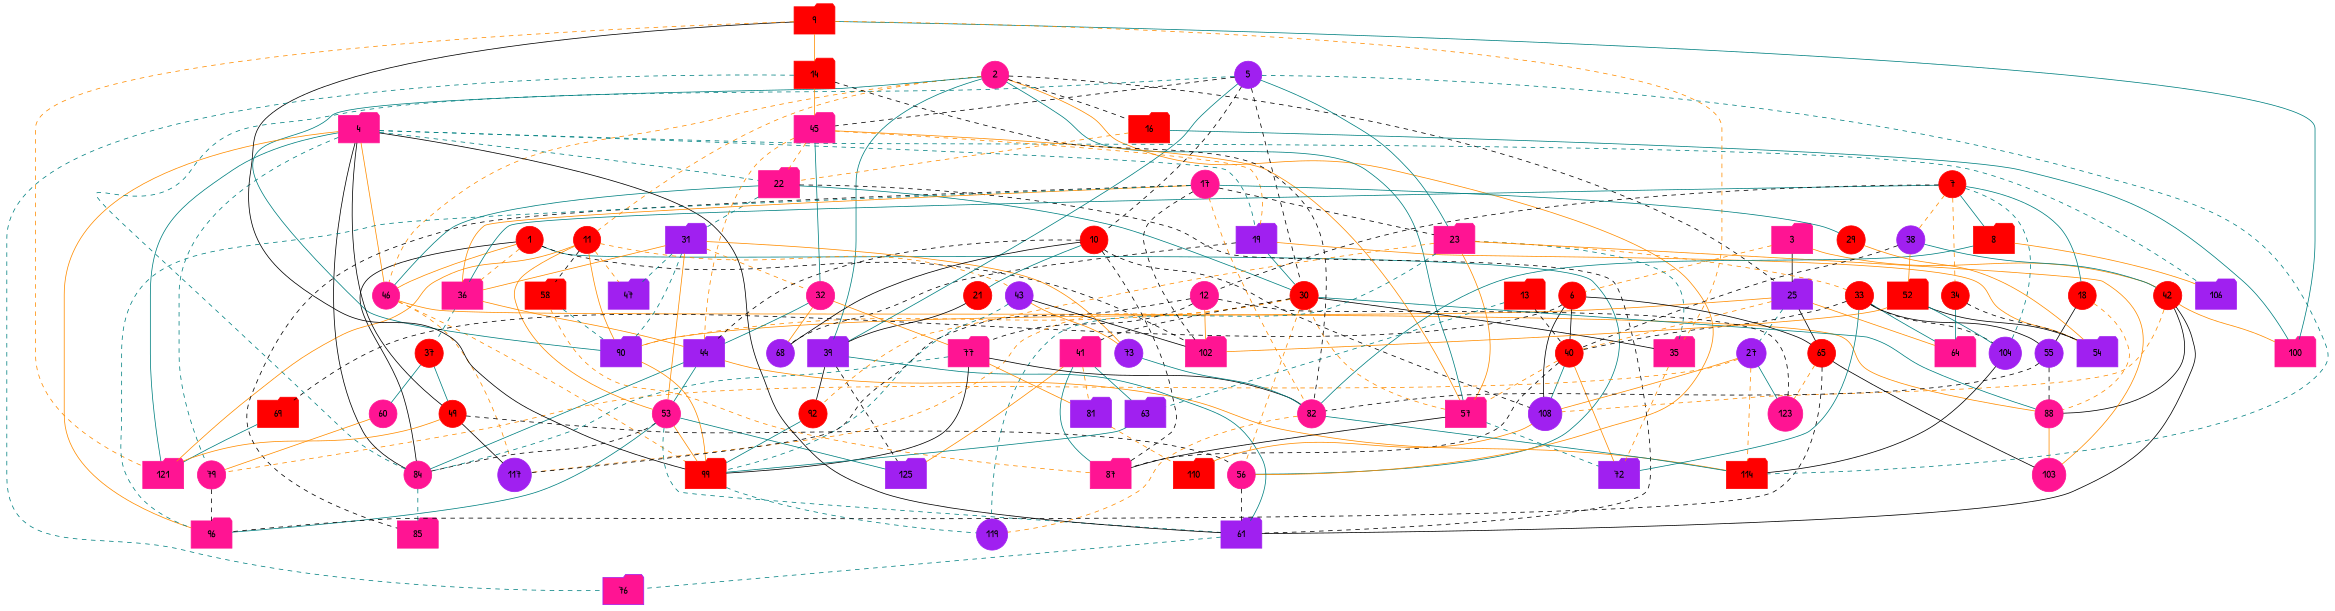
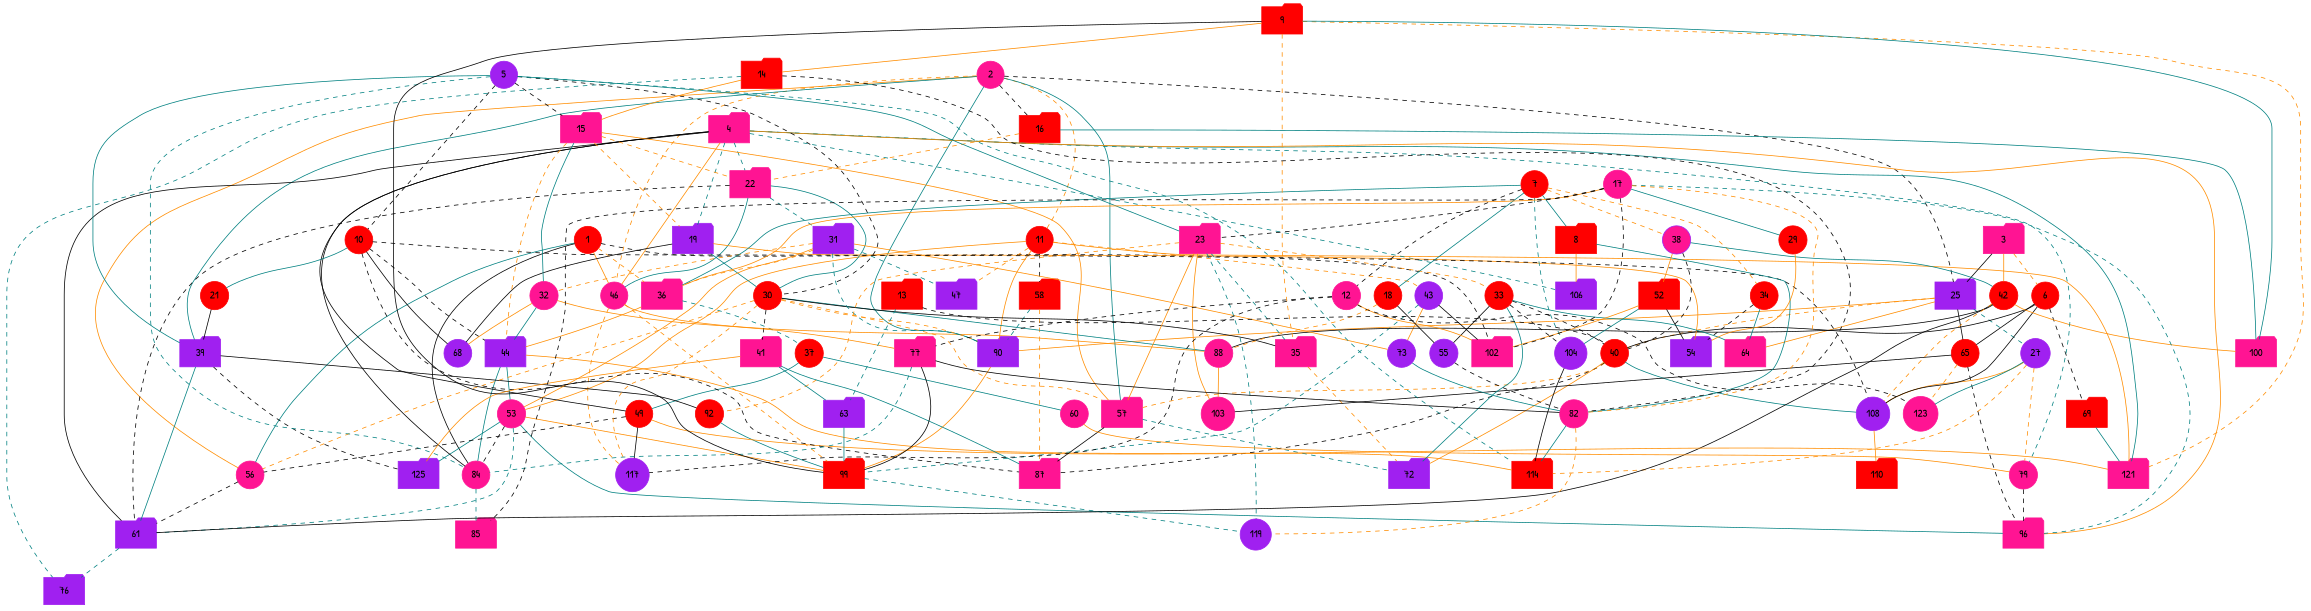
  graph {
    fontname="Patrick Hand"
    node [color=deeppink fontname="Patrick Hand" shape=folder style=filled]
    edge [color=darkorange fontname="Patrick Hand" style=solid]
    1 [color=red shape=circle super="+71"]
    36
    46 [shape=circle super="+120"]
    56 [shape=circle super="+109"]
    84 [shape=circle super="+105"]
    102
    44 [color=purple super="+75"]
    37 [color=red shape=circle]
    99 [color=red super="+126"]
    117 [color=purple shape=circle]
    88 [shape=circle super="+127"]
    61 [color=purple]
    85 [super="+94"]
    2 [shape=circle super="+28"]
    11 [color=red shape=circle super="+97"]
    16 [color=red]
    25 [color=purple super="+45"]
    39 [color=purple super="+113"]
    57 [super="+83"]
    90 [color=purple super="+122"]
    121
    43 [color=purple shape=circle super="+124"]
    47 [color=purple]
    53 [shape=circle super="+112"]
    58 [color=red]
    22 [super="+89"]
    100
    40 [color=red shape=circle super="+80"]
    65 [color=red shape=circle]
    27 [color=purple shape=circle super="+74"]
    64
    92 [color=red shape=circle]
    125 [color=purple]
    87
    72 [color=purple super="+128"]
    3
    6 [color=red shape=circle]
    42 [color=red shape=circle super="+107"]
    69 [color=red]
    108 [color=purple shape=circle]
    4 [super="+67"]
    19 [color=purple super="+48"]
    49 [color=red shape=circle]
    79 [shape=circle]
    96 [super="+116"]
    106 [color=purple]
    30 [color=red shape=circle super="+51"]
    68 [color=purple shape=circle super="+86"]
    54 [color=purple]
    31 [color=purple super="+91"]
-   76 [color=purple fillcolor=deeppink]
+   76 [color=purple]
    5 [color=purple shape=circle super="+20"]
    10 [color=red shape=circle super="+24"]
-   15 [super="+115" label=45]
+   15 [super="+115"]
    23 [super="+26"]
    114 [color=red]
    21 [color=red shape=circle]
    32 [shape=circle super="+93"]
    35 [super="+95"]
    33 [color=red shape=circle super="+70"]
    103 [shape=circle]
    119 [color=purple shape=circle]
    41 [super="+50"]
    123 [shape=circle]
    110 [color=red]
    7 [color=red shape=circle super="+62"]
    8 [color=red]
    12 [shape=circle super="+66"]
    18 [color=red shape=circle]
    34 [color=red shape=circle]
-   38 [color=purple shape=circle]
+   38 [color=purple shape=circle fillcolor=deeppink]
    104 [color=purple shape=circle]
    82 [shape=circle super="+101"]
    77 [super="+111"]
    55 [color=purple shape=circle]
    52 [color=red super="+98"]
    9 [color=red super="+78"]
    14 [color=red super="+59"]
    73 [color=purple shape=circle]
-   81 [color=purple]
    13 [color=red]
    63 [color=purple]
    17 [shape=circle super="+118"]
    29 [color=red shape=circle]
    60 [shape=circle]
    1 -- 36 [style=dashed]
    1 -- 46
    1 -- 56 [color=teal]
    1 -- 84 [color=black]
    1 -- 102 [color=black style=dashed]
    36 -- 44
    36 -- 37 [color=teal style=dashed]
    46 -- 99 [style=dashed]
    46 -- 117 [style=dashed]
    46 -- 88
    56 -- 61 [color=black style=dashed]
    84 -- 85 [color=teal style=dashed weight=2]
    44 -- 84 [color=teal]
    44 -- 53 [color=teal]
    44 -- 114
    37 -- 49 [color=teal]
    37 -- 60 [color=teal]
    99 -- 119 [color=teal style=dashed]
    88 -- 103
    61 -- 76 [color=teal style=dashed]
    2 -- 46 [style=dashed]
    2 -- 56
    2 -- 11 [style=dashed]
    2 -- 16 [color=black style=dashed]
    2 -- 25 [color=black style=dashed]
    2 -- 39 [color=teal]
    2 -- 57 [color=teal]
    2 -- 90 [color=teal]
    11 -- 90
    11 -- 121
    11 -- 43 [style=dashed]
    11 -- 47 [style=dashed]
    11 -- 53
    11 -- 58 [color=black style=dashed]
    16 -- 22 [style=dashed]
    16 -- 100 [color=teal]
    25 -- 90
    25 -- 40 [style=dashed]
    25 -- 65 [color=black]
    25 -- 27 [color=teal style=dashed]
    25 -- 64
    39 -- 61 [color=teal]
    39 -- 92 [color=black]
    39 -- 125 [color=black style=dashed]
    57 -- 87 [color=black]
    57 -- 72 [color=teal style=dashed]
    90 -- 99
    43 -- 102 [color=black]
    43 -- 99 [color=teal style=dashed]
    43 -- 73
    53 -- 84 [color=black style=dashed]
    53 -- 99
    53 -- 61 [color=teal style=dashed]
    53 -- 125 [color=teal]
    53 -- 96 [color=teal]
    58 -- 90 [color=teal style=dashed]
    58 -- 87 [style=dashed]
    22 -- 46 [color=teal]
    22 -- 61 [color=black style=dashed]
    22 -- 30 [color=teal]
    22 -- 31 [color=teal style=dashed]
    40 -- 57 [style=dashed]
    40 -- 87 [color=black style=dashed]
    40 -- 72
    40 -- 108 [color=teal]
    65 -- 96 [color=black style=dashed]
    65 -- 103 [color=black]
    65 -- 123 [style=dashed]
    27 -- 108
    27 -- 79 [style=dashed]
    27 -- 114 [style=dashed]
    27 -- 123 [color=teal]
    92 -- 99 [color=teal]
    3 -- 25 [color=black]
    3 -- 6 [style=dashed]
    3 -- 42
    6 -- 40 [color=black]
    6 -- 65 [color=black]
    6 -- 69 [color=black style=dashed]
    6 -- 108 [color=black]
    42 -- 88 [color=black]
    42 -- 61 [color=black]
    42 -- 100
    42 -- 108 [style=dashed]
    69 -- 121 [color=teal]
    108 -- 110
    4 -- 46
    4 -- 84 [color=black]
    4 -- 61 [color=black]
    4 -- 121 [color=teal]
    4 -- 22 [color=teal style=dashed]
    4 -- 19 [color=teal style=dashed]
    4 -- 49 [color=black]
    4 -- 79 [color=teal style=dashed]
    4 -- 96
    4 -- 106 [color=teal style=dashed]
    19 -- 30 [color=teal]
-   19 -- 68 [color=black style=dashed]
+   19 -- 68 [color=black]
    19 -- 54
    49 -- 56 [color=black style=dashed]
    49 -- 117 [color=black]
    49 -- 121
    79 -- 96 [color=black style=dashed]
    30 -- 56 [style=dashed]
    30 -- 117 [style=dashed]
    30 -- 88 [color=teal]
    30 -- 57 [style=dashed]
    30 -- 90 [style=dashed]
    30 -- 35 [color=black]
    30 -- 41 [color=black style=dashed]
-   31 -- 36
+   31 -- 36 [style=dashed]
    31 -- 90 [color=teal style=dashed]
    31 -- 47 [color=teal style=dashed]
    31 -- 53
    31 -- 32 [style=dashed]
    31 -- 73
    5 -- 84 [color=teal style=dashed]
    5 -- 39 [color=teal]
    5 -- 30 [color=black style=dashed]
    5 -- 10 [color=black style=dashed weight=2]
    5 -- 15 [color=black style=dashed]
    5 -- 23 [color=teal]
    5 -- 114 [color=teal style=dashed]
    10 -- 44 [color=black style=dashed]
    10 -- 87 [color=black style=dashed]
    10 -- 108 [color=black style=dashed]
    10 -- 68 [color=black]
    10 -- 21 [color=teal]
    15 -- 44 [style=dashed]
    15 -- 57
    15 -- 22 [style=dashed]
    15 -- 19 [style=dashed]
    15 -- 32 [color=teal]
    23 -- 57
    23 -- 92 [style=dashed]
    23 -- 35 [color=teal style=dashed]
    23 -- 33 [style=dashed]
    23 -- 103
    23 -- 119 [color=teal style=dashed]
    21 -- 39 [color=black]
    32 -- 44 [color=teal]
    32 -- 68
    32 -- 77
    35 -- 72 [style=dashed]
    33 -- 40 [color=black style=dashed weight=2]
    33 -- 64 [color=teal]
    33 -- 72 [color=teal]
    33 -- 104 [color=black style=dashed]
    33 -- 55 [color=black]
    41 -- 125
    41 -- 87 [color=teal]
-   41 -- 81 [style=dashed]
    41 -- 63 [color=teal]
    7 -- 36 [color=teal]
    7 -- 8 [color=teal]
    7 -- 12 [color=black style=dashed]
    7 -- 18 [color=teal]
    7 -- 34 [style=dashed]
    7 -- 38 [style=dashed]
    7 -- 104 [color=teal style=dashed]
    8 -- 106
    8 -- 82 [color=teal]
    12 -- 102
    12 -- 117 [color=black style=dashed]
    12 -- 123 [color=black style=dashed]
    12 -- 77 [color=black style=dashed weight=2]
    18 -- 88 [style=dashed]
    18 -- 55 [color=black]
    34 -- 64 [color=teal]
    34 -- 54 [color=black style=dashed]
    38 -- 40 [color=black style=dashed]
    38 -- 42 [color=teal]
    38 -- 52
    104 -- 114 [color=black]
    82 -- 114 [color=teal]
    82 -- 119 [style=dashed]
    77 -- 84 [color=teal style=dashed]
    77 -- 99 [color=black]
    77 -- 82 [color=black]
-   77 -- 81
-   55 -- 88 [color=black style=dashed]
    55 -- 82 [color=black style=dashed]
    52 -- 102
    52 -- 54 [color=black]
    52 -- 104 [color=teal]
    9 -- 99 [color=black]
    9 -- 121 [style=dashed]
    9 -- 100 [color=teal]
    9 -- 35 [style=dashed]
    9 -- 14
    14 -- 76 [color=teal style=dashed]
    14 -- 15
    14 -- 82 [color=black style=dashed]
    73 -- 82 [color=teal]
-   81 -- 110 [style=dashed]
    13 -- 40 [color=black style=dashed]
    13 -- 63 [color=teal style=dashed]
    63 -- 99 [color=teal]
    17 -- 36
    17 -- 102 [color=black style=dashed]
    17 -- 85 [color=black style=dashed]
    17 -- 96 [color=teal style=dashed]
    17 -- 23 [color=black style=dashed]
    17 -- 82 [style=dashed]
    17 -- 29 [color=teal]
    29 -- 54
    60 -- 79
  }
